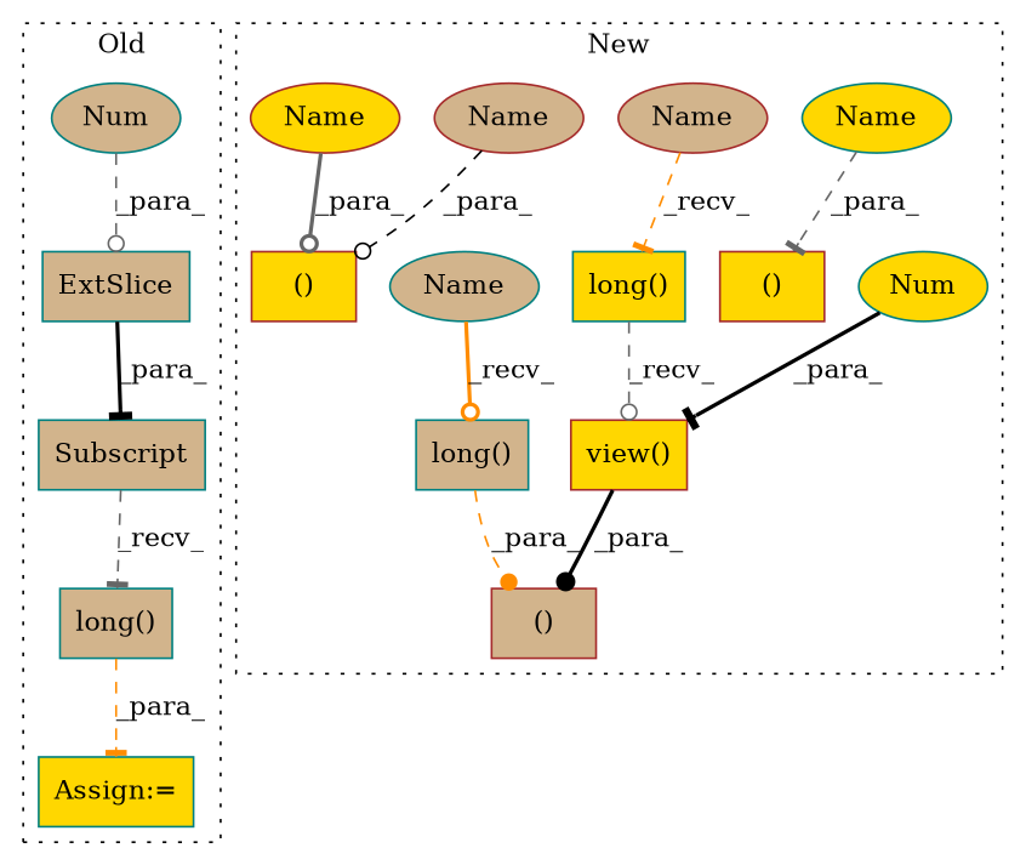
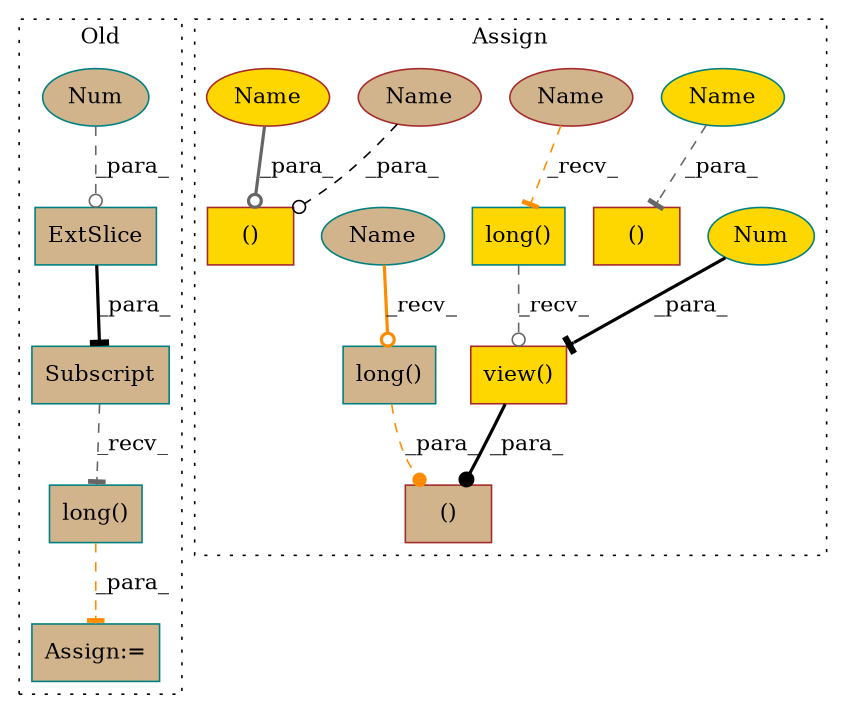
  digraph {
    node [a=87 color=teal fillcolor=tan l=1 s=9276 shape=box style=filled]
    edge [arrowhead=tee color=gray40 style=dashed]
    n1 [a=85 label=ExtSlice]
    n2 [a=63 l="7,0" label=Subscript s="9276,0"]
    n3 [a=76 label=Num s=9281 shape=ellipse]
    n4 [a=75 l=14 label="long()"]
-   n5 [a=68 fillcolor=gold l=3 label="Assign:=" s=9273]
+   n5 [a=68 l=3 label="Assign:=" s=9273]
    n6 [a=75 l=9 label="long()" s=9224]
    n7 [a=54 color=brown l=13 label="()" s=9222]
    n8 [a=75 color=brown fillcolor=gold l="14,1" label="view()" s="9205,9221"]
    n9 [a=75 fillcolor=gold l=8 label="long()" s=9205]
    n10 [a=76 fillcolor=gold l=2 label=Num s=9219 shape=ellipse]
    n11 [a=54 color=brown fillcolor=gold l=13 label="()" s=9095]
    n12 [a=54 color=brown fillcolor=gold l=8 label="()" s=9194]
    n13 [fillcolor=gold label=Name s=9193 shape=ellipse]
    n14 [color=brown label=Name s=9205 shape=ellipse]
    n15 [color=brown label=Name s=9107 shape=ellipse]
    n16 [l=2 label=Name s=9224 shape=ellipse]
    n17 [color=brown fillcolor=gold l=2 label=Name s=9093 shape=ellipse]
    subgraph cluster_1 {
      label=Old
      style=dotted
      n1
      n2
      n3
      n4
      n5
    }
    subgraph cluster_2 {
-     label=New
+     label=Assign
      style=dotted
      n6
      n7
      n8
      n9
      n10
      n11
      n12
      n13
      n14
      n15
      n16
      n17
    }
    n1 -> n2 [color=black label=_para_ style=bold]
    n2 -> n4 [label=_recv_]
    n3 -> n1 [arrowhead=odot label=_para_]
    n4 -> n5 [color=darkorange label=_para_]
    n6 -> n7 [arrowhead=dot color=darkorange label=_para_]
    n8 -> n7 [arrowhead=dot color=black label=_para_ style=bold]
    n9 -> n8 [arrowhead=odot label=_recv_]
    n10 -> n8 [color=black label=_para_ style=bold]
    n13 -> n12 [label=_para_]
    n14 -> n9 [color=darkorange label=_recv_]
    n15 -> n11 [arrowhead=odot color=black label=_para_]
    n16 -> n6 [arrowhead=odot color=darkorange label=_recv_ style=bold]
    n17 -> n11 [arrowhead=odot label=_para_ style=bold]
  }
